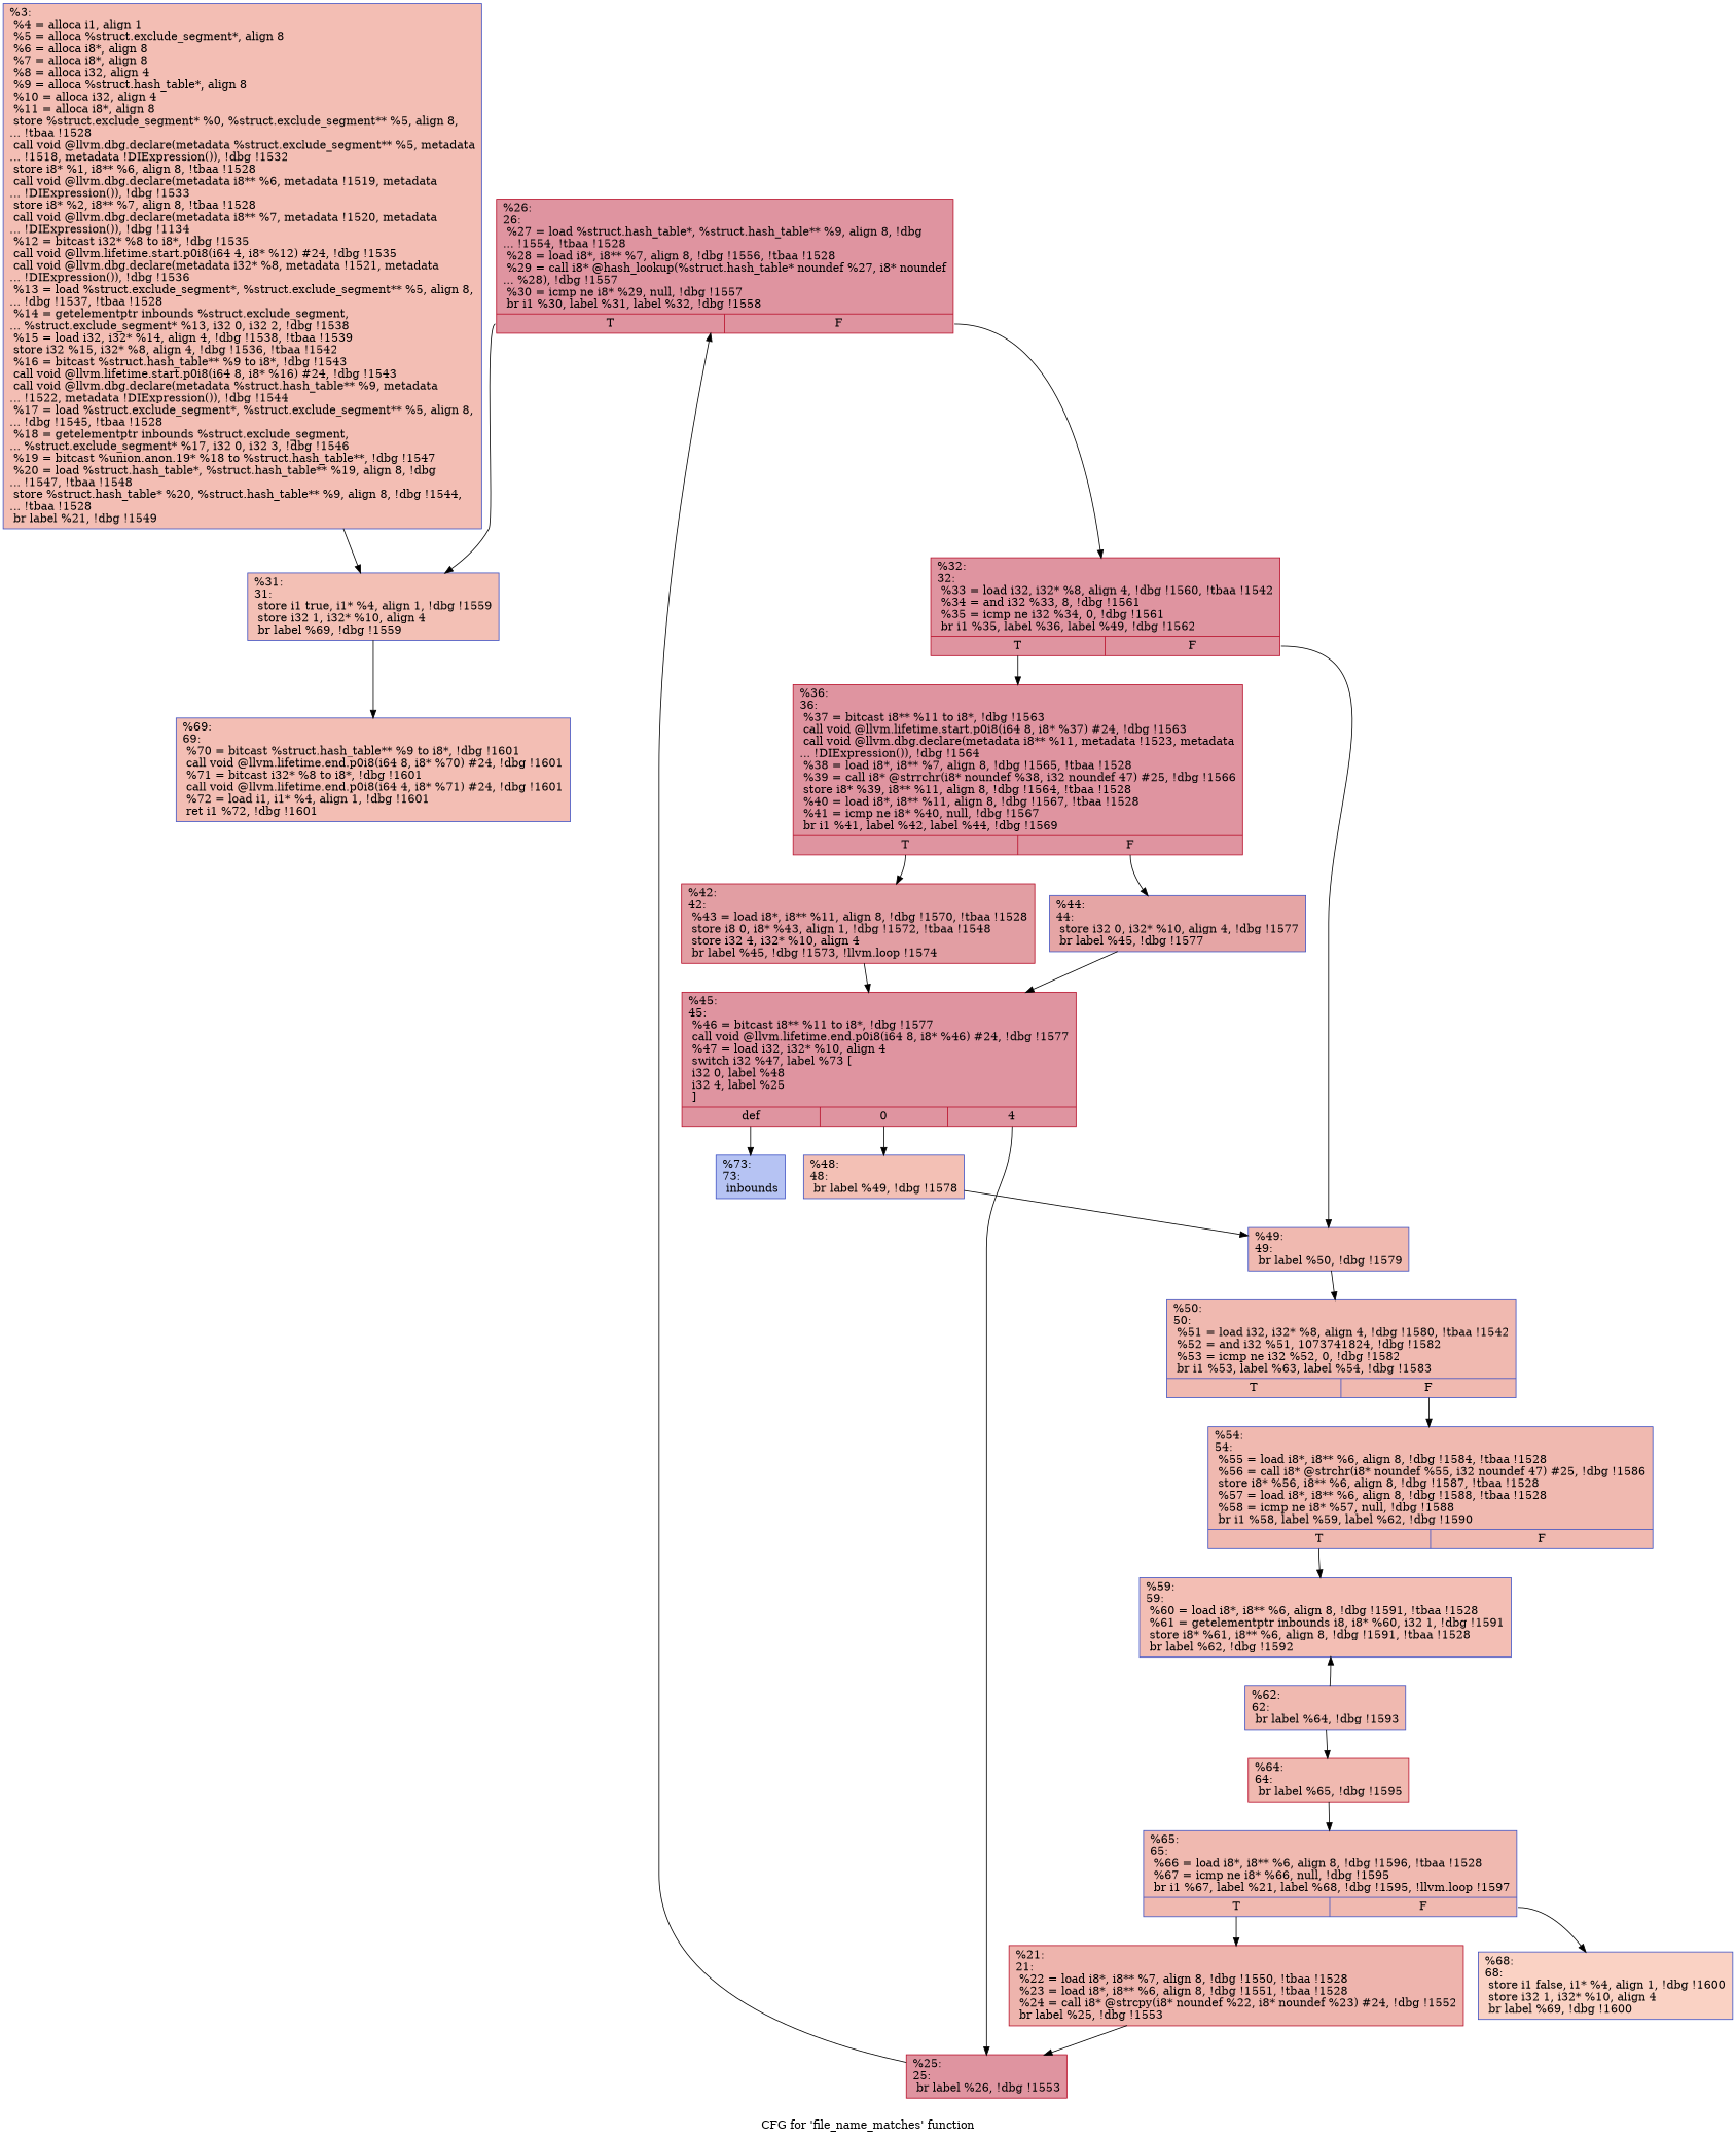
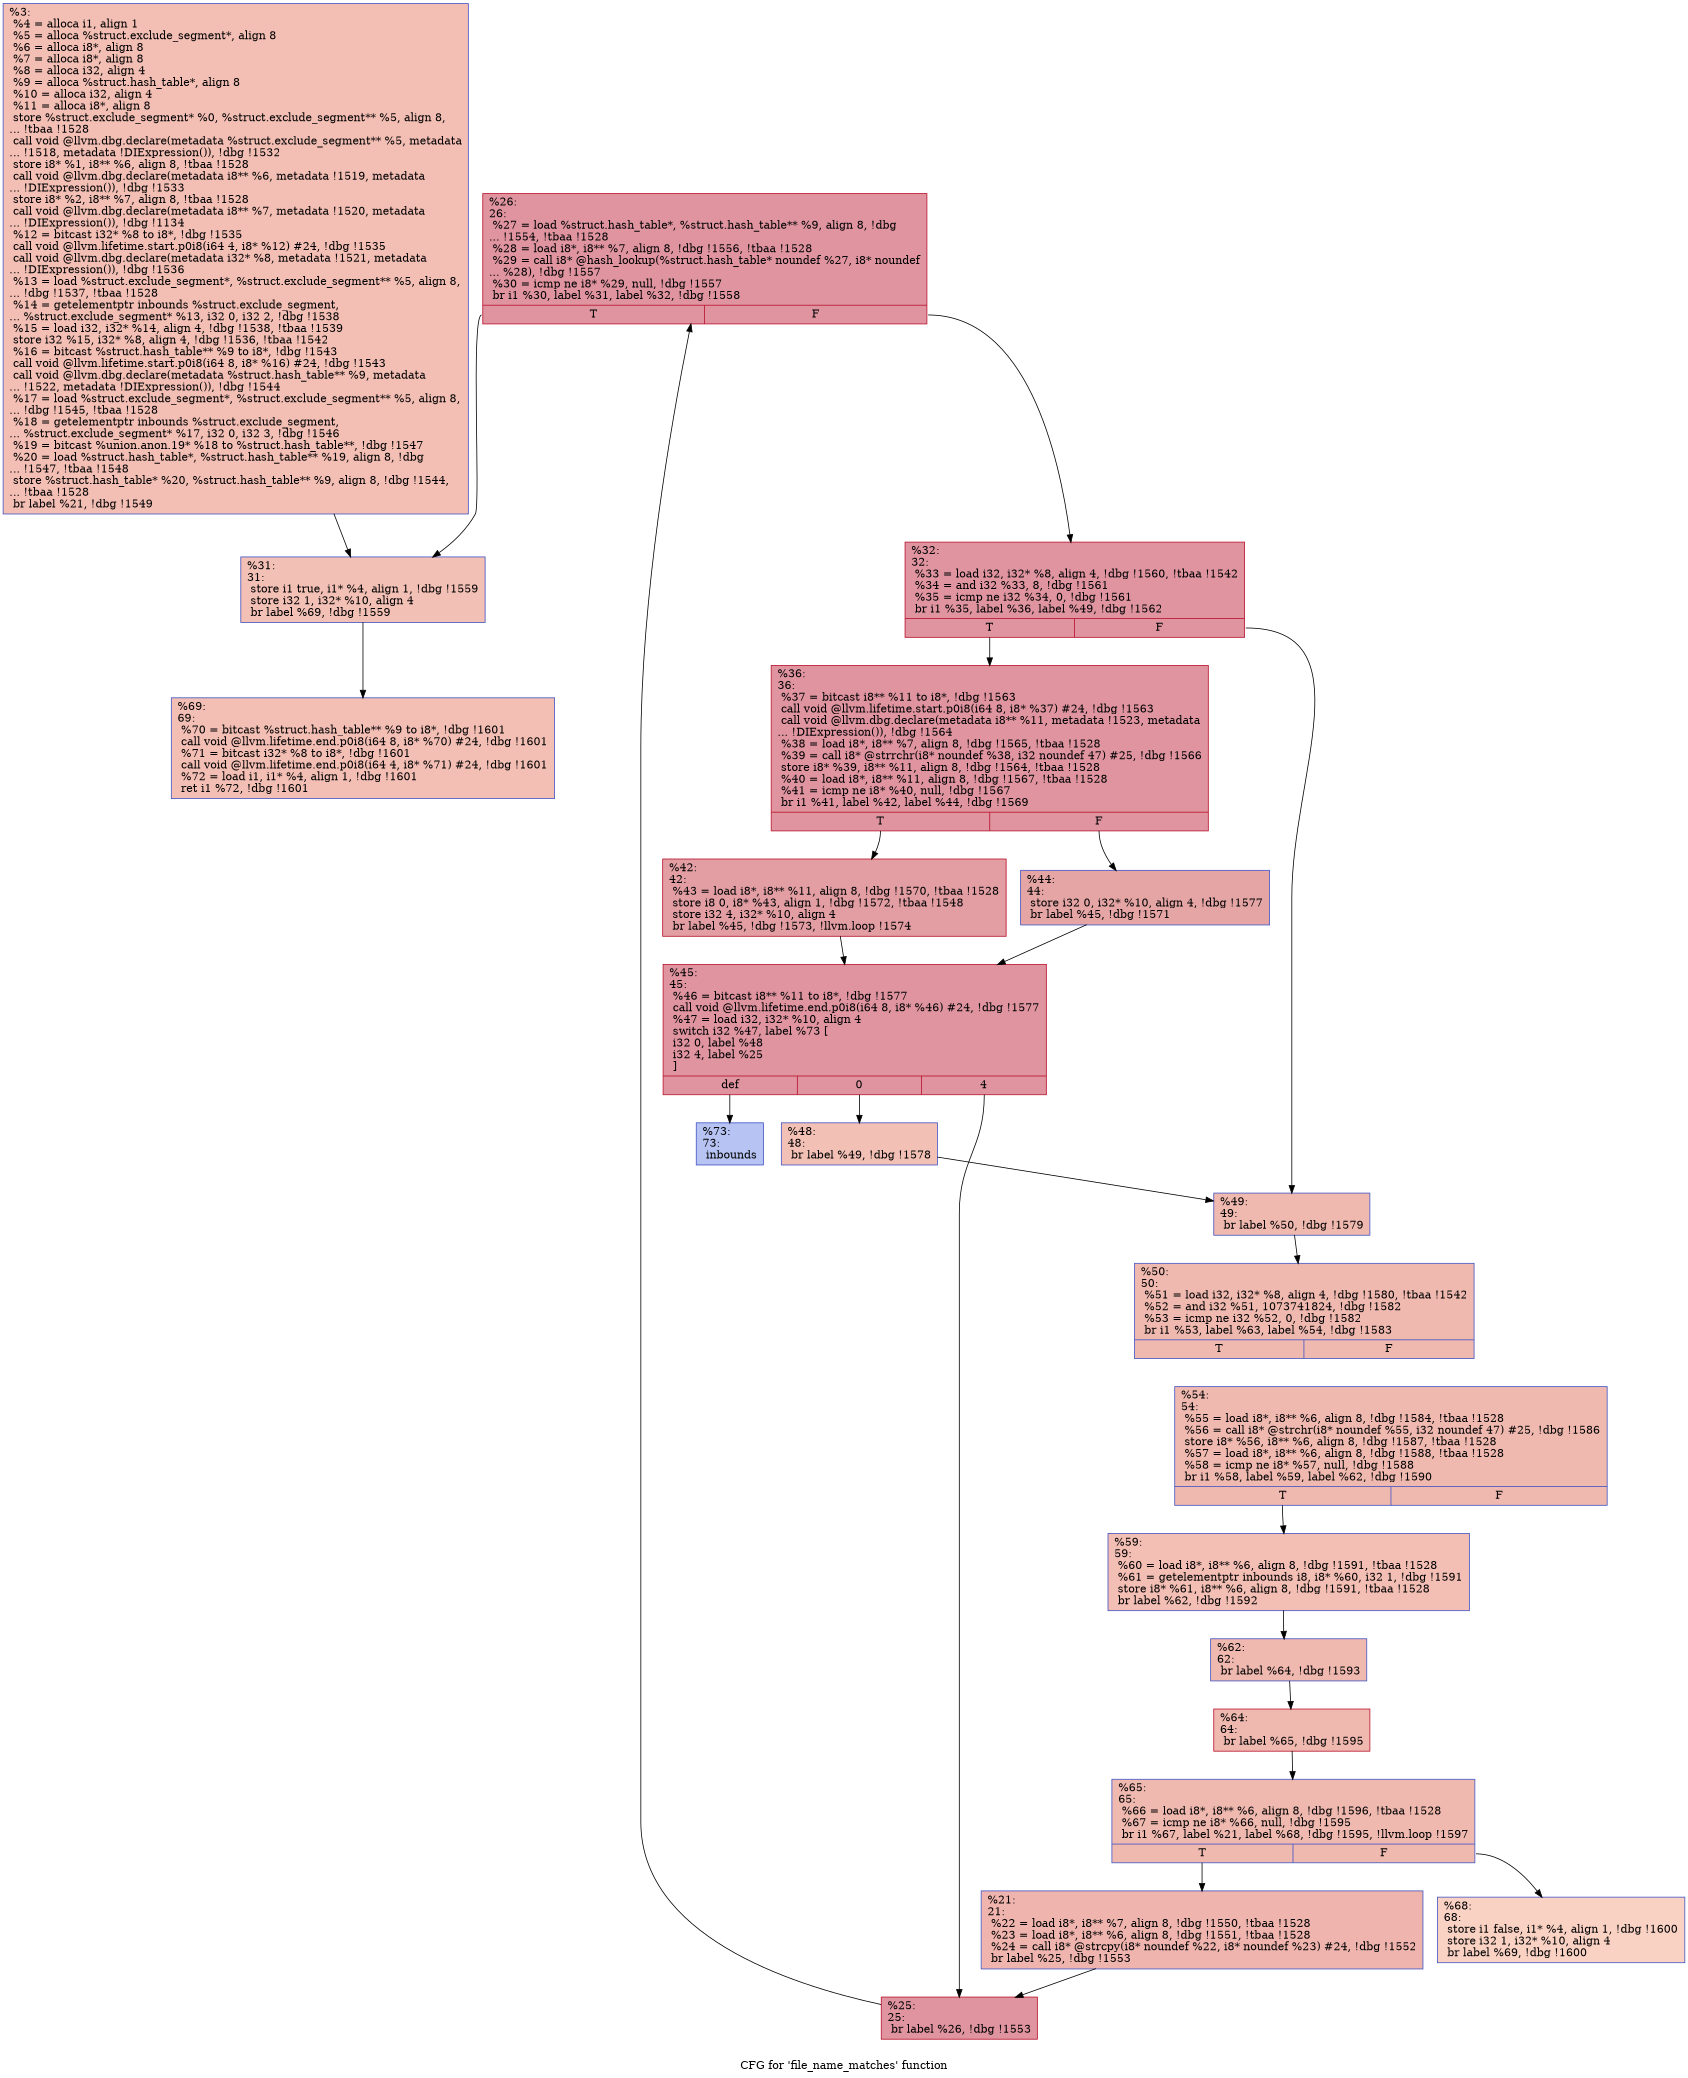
  digraph {
    label="CFG for 'file_name_matches' function"
    node [color="#3d50c3ff" fillcolor="#de614d70" shape=record style=filled]
    n1 [fillcolor="#e36c5570" label="{%3:\l  %4 = alloca i1, align 1\l  %5 = alloca %struct.exclude_segment*, align 8\l  %6 = alloca i8*, align 8\l  %7 = alloca i8*, align 8\l  %8 = alloca i32, align 4\l  %9 = alloca %struct.hash_table*, align 8\l  %10 = alloca i32, align 4\l  %11 = alloca i8*, align 8\l  store %struct.exclude_segment* %0, %struct.exclude_segment** %5, align 8,\l... !tbaa !1528\l  call void @llvm.dbg.declare(metadata %struct.exclude_segment** %5, metadata\l... !1518, metadata !DIExpression()), !dbg !1532\l  store i8* %1, i8** %6, align 8, !tbaa !1528\l  call void @llvm.dbg.declare(metadata i8** %6, metadata !1519, metadata\l... !DIExpression()), !dbg !1533\l  store i8* %2, i8** %7, align 8, !tbaa !1528\l  call void @llvm.dbg.declare(metadata i8** %7, metadata !1520, metadata\l... !DIExpression()), !dbg !1134\l  %12 = bitcast i32* %8 to i8*, !dbg !1535\l  call void @llvm.lifetime.start.p0i8(i64 4, i8* %12) #24, !dbg !1535\l  call void @llvm.dbg.declare(metadata i32* %8, metadata !1521, metadata\l... !DIExpression()), !dbg !1536\l  %13 = load %struct.exclude_segment*, %struct.exclude_segment** %5, align 8,\l... !dbg !1537, !tbaa !1528\l  %14 = getelementptr inbounds %struct.exclude_segment,\l... %struct.exclude_segment* %13, i32 0, i32 2, !dbg !1538\l  %15 = load i32, i32* %14, align 4, !dbg !1538, !tbaa !1539\l  store i32 %15, i32* %8, align 4, !dbg !1536, !tbaa !1542\l  %16 = bitcast %struct.hash_table** %9 to i8*, !dbg !1543\l  call void @llvm.lifetime.start.p0i8(i64 8, i8* %16) #24, !dbg !1543\l  call void @llvm.dbg.declare(metadata %struct.hash_table** %9, metadata\l... !1522, metadata !DIExpression()), !dbg !1544\l  %17 = load %struct.exclude_segment*, %struct.exclude_segment** %5, align 8,\l... !dbg !1545, !tbaa !1528\l  %18 = getelementptr inbounds %struct.exclude_segment,\l... %struct.exclude_segment* %17, i32 0, i32 3, !dbg !1546\l  %19 = bitcast %union.anon.19* %18 to %struct.hash_table**, !dbg !1547\l  %20 = load %struct.hash_table*, %struct.hash_table** %19, align 8, !dbg\l... !1547, !tbaa !1548\l  store %struct.hash_table* %20, %struct.hash_table** %9, align 8, !dbg !1544,\l... !tbaa !1528\l  br label %21, !dbg !1549\l}"]
    n2 [fillcolor="#e5705870" label="{%31:\l31:                                               \l  store i1 true, i1* %4, align 1, !dbg !1559\l  store i32 1, i32* %10, align 4\l  br label %69, !dbg !1559\l}"]
-   n3 [color="#b70d28ff" fillcolor="#d8564670" label="{%21:\l21:                                               \l  %22 = load i8*, i8** %7, align 8, !dbg !1550, !tbaa !1528\l  %23 = load i8*, i8** %6, align 8, !dbg !1551, !tbaa !1528\l  %24 = call i8* @strcpy(i8* noundef %22, i8* noundef %23) #24, !dbg !1552\l  br label %25, !dbg !1553\l}"]
+   n3 [fillcolor="#d8564670" label="{%21:\l21:                                               \l  %22 = load i8*, i8** %7, align 8, !dbg !1550, !tbaa !1528\l  %23 = load i8*, i8** %6, align 8, !dbg !1551, !tbaa !1528\l  %24 = call i8* @strcpy(i8* noundef %22, i8* noundef %23) #24, !dbg !1552\l  br label %25, !dbg !1553\l}"]
    n4 [color="#b70d28ff" fillcolor="#b70d2870" label="{%25:\l25:                                               \l  br label %26, !dbg !1553\l}"]
    n5 [color="#b70d28ff" fillcolor="#b70d2870" label="{%26:\l26:                                               \l  %27 = load %struct.hash_table*, %struct.hash_table** %9, align 8, !dbg\l... !1554, !tbaa !1528\l  %28 = load i8*, i8** %7, align 8, !dbg !1556, !tbaa !1528\l  %29 = call i8* @hash_lookup(%struct.hash_table* noundef %27, i8* noundef\l... %28), !dbg !1557\l  %30 = icmp ne i8* %29, null, !dbg !1557\l  br i1 %30, label %31, label %32, !dbg !1558\l|{<s0>T|<s1>F}}"]
    n6 [color="#b70d28ff" fillcolor="#b70d2870" label="{%32:\l32:                                               \l  %33 = load i32, i32* %8, align 4, !dbg !1560, !tbaa !1542\l  %34 = and i32 %33, 8, !dbg !1561\l  %35 = icmp ne i32 %34, 0, !dbg !1561\l  br i1 %35, label %36, label %49, !dbg !1562\l|{<s0>T|<s1>F}}"]
    n7 [fillcolor="#e36c5570" label="{%69:\l69:                                               \l  %70 = bitcast %struct.hash_table** %9 to i8*, !dbg !1601\l  call void @llvm.lifetime.end.p0i8(i64 8, i8* %70) #24, !dbg !1601\l  %71 = bitcast i32* %8 to i8*, !dbg !1601\l  call void @llvm.lifetime.end.p0i8(i64 4, i8* %71) #24, !dbg !1601\l  %72 = load i1, i1* %4, align 1, !dbg !1601\l  ret i1 %72, !dbg !1601\l}"]
    n8 [color="#b70d28ff" fillcolor="#b70d2870" label="{%36:\l36:                                               \l  %37 = bitcast i8** %11 to i8*, !dbg !1563\l  call void @llvm.lifetime.start.p0i8(i64 8, i8* %37) #24, !dbg !1563\l  call void @llvm.dbg.declare(metadata i8** %11, metadata !1523, metadata\l... !DIExpression()), !dbg !1564\l  %38 = load i8*, i8** %7, align 8, !dbg !1565, !tbaa !1528\l  %39 = call i8* @strrchr(i8* noundef %38, i32 noundef 47) #25, !dbg !1566\l  store i8* %39, i8** %11, align 8, !dbg !1564, !tbaa !1528\l  %40 = load i8*, i8** %11, align 8, !dbg !1567, !tbaa !1528\l  %41 = icmp ne i8* %40, null, !dbg !1567\l  br i1 %41, label %42, label %44, !dbg !1569\l|{<s0>T|<s1>F}}"]
    n9 [label="{%49:\l49:                                               \l  br label %50, !dbg !1579\l}"]
    n10 [color="#b70d28ff" fillcolor="#be242e70" label="{%42:\l42:                                               \l  %43 = load i8*, i8** %11, align 8, !dbg !1570, !tbaa !1528\l  store i8 0, i8* %43, align 1, !dbg !1572, !tbaa !1548\l  store i32 4, i32* %10, align 4\l  br label %45, !dbg !1573, !llvm.loop !1574\l}"]
-   n11 [fillcolor="#c5333470" label="{%44:\l44:                                               \l  store i32 0, i32* %10, align 4, !dbg !1577\l  br label %45, !dbg !1577\l}"]
+   n11 [fillcolor="#c5333470" label="{%44:\l44:                                               \l  store i32 0, i32* %10, align 4, !dbg !1577\l  br label %45, !dbg !1571\l}"]
    n12 [label="{%50:\l50:                                               \l  %51 = load i32, i32* %8, align 4, !dbg !1580, !tbaa !1542\l  %52 = and i32 %51, 1073741824, !dbg !1582\l  %53 = icmp ne i32 %52, 0, !dbg !1582\l  br i1 %53, label %63, label %54, !dbg !1583\l|{<s0>T|<s1>F}}"]
    n13 [color="#b70d28ff" fillcolor="#b70d2870" label="{%45:\l45:                                               \l  %46 = bitcast i8** %11 to i8*, !dbg !1577\l  call void @llvm.lifetime.end.p0i8(i64 8, i8* %46) #24, !dbg !1577\l  %47 = load i32, i32* %10, align 4\l  switch i32 %47, label %73 [\l    i32 0, label %48\l    i32 4, label %25\l  ]\l|{<s0>def|<s1>0|<s2>4}}"]
    n14 [label="{%54:\l54:                                               \l  %55 = load i8*, i8** %6, align 8, !dbg !1584, !tbaa !1528\l  %56 = call i8* @strchr(i8* noundef %55, i32 noundef 47) #25, !dbg !1586\l  store i8* %56, i8** %6, align 8, !dbg !1587, !tbaa !1528\l  %57 = load i8*, i8** %6, align 8, !dbg !1588, !tbaa !1528\l  %58 = icmp ne i8* %57, null, !dbg !1588\l  br i1 %58, label %59, label %62, !dbg !1590\l|{<s0>T|<s1>F}}"]
    n15 [fillcolor="#5977e370" label="{%73:\l73:                                               \l  inbounds\l}"]
    n16 [fillcolor="#e5705870" label="{%48:\l48:                                               \l  br label %49, !dbg !1578\l}"]
    n17 [fillcolor="#e36c5570" label="{%59:\l59:                                               \l  %60 = load i8*, i8** %6, align 8, !dbg !1591, !tbaa !1528\l  %61 = getelementptr inbounds i8, i8* %60, i32 1, !dbg !1591\l  store i8* %61, i8** %6, align 8, !dbg !1591, !tbaa !1528\l  br label %62, !dbg !1592\l}"]
    n18 [fillcolor="#f4987a70" label="{%68:\l68:                                               \l  store i1 false, i1* %4, align 1, !dbg !1600\l  store i32 1, i32* %10, align 4\l  br label %69, !dbg !1600\l}"]
    n19 [label="{%62:\l62:                                               \l  br label %64, !dbg !1593\l}"]
    n20 [color="#b70d28ff" label="{%64:\l64:                                               \l  br label %65, !dbg !1595\l}"]
    n21 [label="{%65:\l65:                                               \l  %66 = load i8*, i8** %6, align 8, !dbg !1596, !tbaa !1528\l  %67 = icmp ne i8* %66, null, !dbg !1595\l  br i1 %67, label %21, label %68, !dbg !1595, !llvm.loop !1597\l|{<s0>T|<s1>F}}"]
    n1 -> n2
    n2 -> n7
    n3 -> n4
    n4 -> n5
    n5 -> n2 [tailport=s0]
    n5 -> n6 [tailport=s1]
    n6 -> n8 [tailport=s0]
    n6 -> n9 [tailport=s1]
    n8 -> n10 [tailport=s0]
    n8 -> n11 [tailport=s1]
    n9 -> n12
    n10 -> n13
    n11 -> n13
-   n12 -> n14 [tailport=s1]
    n13 -> n4 [tailport=s2]
    n13 -> n15 [tailport=s0]
    n13 -> n16 [tailport=s1]
    n14 -> n17 [tailport=s0]
    n16 -> n9
-   n19 -> n17
+   n17 -> n19
    n19 -> n20
    n20 -> n21
    n21 -> n3 [tailport=s0]
    n21 -> n18 [tailport=s1]
  }
